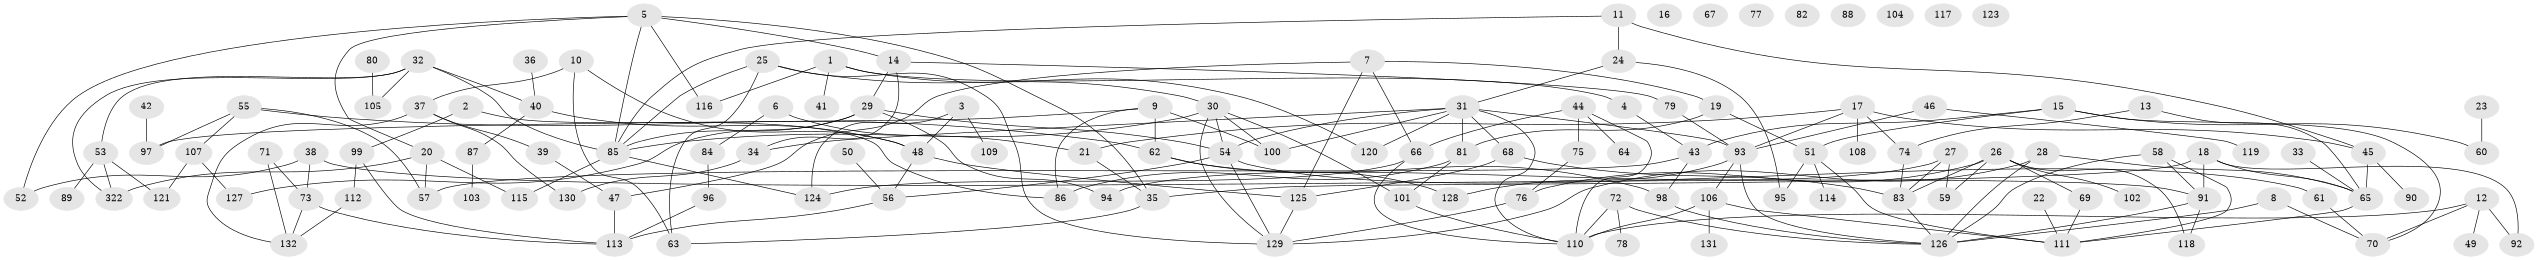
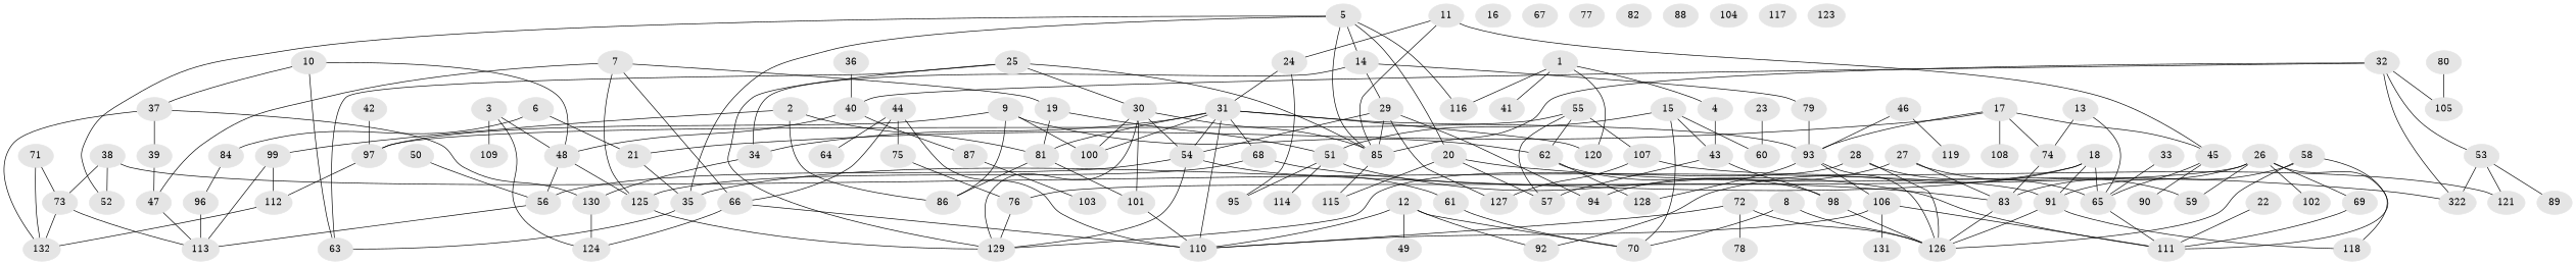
  graph {
    node [color=gray90 style=filled]
    1
    4
    41
    116
    120
    43
    2
    81
    86
    99
    101
    113
    112
    3
    48
    109
    124
    125
    56
    57
    98
    5
    14
    20
    35
    52
    85
    29
    34
    79
    115
    n32 [label=322]
    63
    6
    21
    84
    96
    7
    19
    47
    66
    51
    110
    129
    8
    70
    126
    9
    62
    97
    100
    128
    10
    37
    130
    39
    132
    11
    24
    45
    31
    95
    65
    90
    12
    49
    92
    13
    74
    111
    83
    94
    54
    127
    93
    15
    60
    114
    16
    17
    108
    106
    18
    91
    118
    22
    23
    68
    25
    30
    26
    59
    69
    76
    102
    27
    28
    61
    32
    40
    53
    105
    87
    89
    121
    33
    36
    38
    73
    103
    42
    44
    64
    75
    46
    119
    50
    55
    107
    58
    67
    71
    72
    78
    77
    80
    82
    88
    131
    104
    117
    123
    1 -- 4
    1 -- 41
    1 -- 116
    1 -- 120
    4 -- 43
    43 -- 57
    43 -- 98
+   2 -- 81
    2 -- 86
    2 -- 99
    81 -- 86
    81 -- 101
    99 -- 113
    99 -- 112
    101 -- 110
    112 -- 132
    3 -- 48
    3 -- 109
    3 -- 124
    48 -- 125
    48 -- 56
    125 -- 129
    56 -- 113
    98 -- 126
    5 -- 116
    5 -- 14
    5 -- 20
    5 -- 35
    5 -- 52
    5 -- 85
    14 -- 29
    14 -- 34
    14 -- 79
    20 -- 57
    20 -- 115
    20 -- n32
    35 -- 63
-   85 -- 124
+   130 -- 124
    85 -- 115
    29 -- 85
    29 -- 94
    29 -- 54
    29 -- 127
    34 -- 130
    79 -- 93
    6 -- 21
    6 -- 84
    21 -- 35
    84 -- 96
    96 -- 113
    7 -- 125
    7 -- 19
    7 -- 47
    7 -- 66
    19 -- 81
    19 -- 51
    47 -- 113
    66 -- 124
    66 -- 110
    51 -- 95
    51 -- 111
    51 -- 114
    8 -- 70
    8 -- 126
    9 -- 86
    9 -- 62
    9 -- 97
    9 -- 100
    62 -- 98
    62 -- 128
+   97 -- 112
    10 -- 48
    10 -- 63
    10 -- 37
    37 -- 130
    37 -- 39
    37 -- 132
    39 -- 47
    11 -- 85
    11 -- 24
    11 -- 45
    24 -- 31
    24 -- 95
    45 -- 65
    45 -- 90
    31 -- 120
    31 -- 81
    31 -- 34
    31 -- 110
    31 -- 100
    31 -- 54
    31 -- 93
    31 -- 68
    65 -- 111
    12 -- 110
    12 -- 70
    12 -- 49
    12 -- 92
    13 -- 65
    13 -- 74
    74 -- 83
    83 -- 126
    54 -- 56
    54 -- 129
    54 -- 61
    93 -- 126
    93 -- 128
    93 -- 106
    15 -- 43
    15 -- 51
    15 -- 70
    15 -- 60
    17 -- 21
    17 -- 45
    17 -- 74
    17 -- 93
    17 -- 108
    106 -- 110
    106 -- 111
    106 -- 131
    18 -- 35
    18 -- 65
    18 -- 92
    18 -- 91
    91 -- 126
    91 -- 118
    22 -- 111
    23 -- 60
    68 -- 125
    68 -- 83
    25 -- 85
    25 -- 63
    25 -- 129
    25 -- 30
    30 -- 101
    30 -- 85
    30 -- 129
    30 -- 100
    30 -- 54
    26 -- 83
    26 -- 118
    26 -- 59
    26 -- 69
    26 -- 76
    26 -- 102
    69 -- 111
    76 -- 129
    27 -- 83
    27 -- 94
    27 -- 59
    28 -- 129
    28 -- 126
    28 -- 65
    61 -- 70
    32 -- 85
    32 -- n32
    32 -- 40
    32 -- 53
    32 -- 105
    40 -- 48
    40 -- 87
    53 -- n32
    53 -- 89
    53 -- 121
    87 -- 103
    33 -- 65
    36 -- 40
    38 -- 52
    38 -- 91
    38 -- 73
    73 -- 113
    73 -- 132
    42 -- 97
    44 -- 66
    44 -- 110
    44 -- 64
    44 -- 75
    75 -- 76
    46 -- 93
    46 -- 119
    50 -- 56
    55 -- 57
    55 -- 62
    55 -- 97
    55 -- 107
    107 -- 127
    107 -- 121
    58 -- 126
    58 -- 111
    58 -- 91
    71 -- 132
    71 -- 73
    72 -- 110
    72 -- 126
    72 -- 78
    80 -- 105
  }
